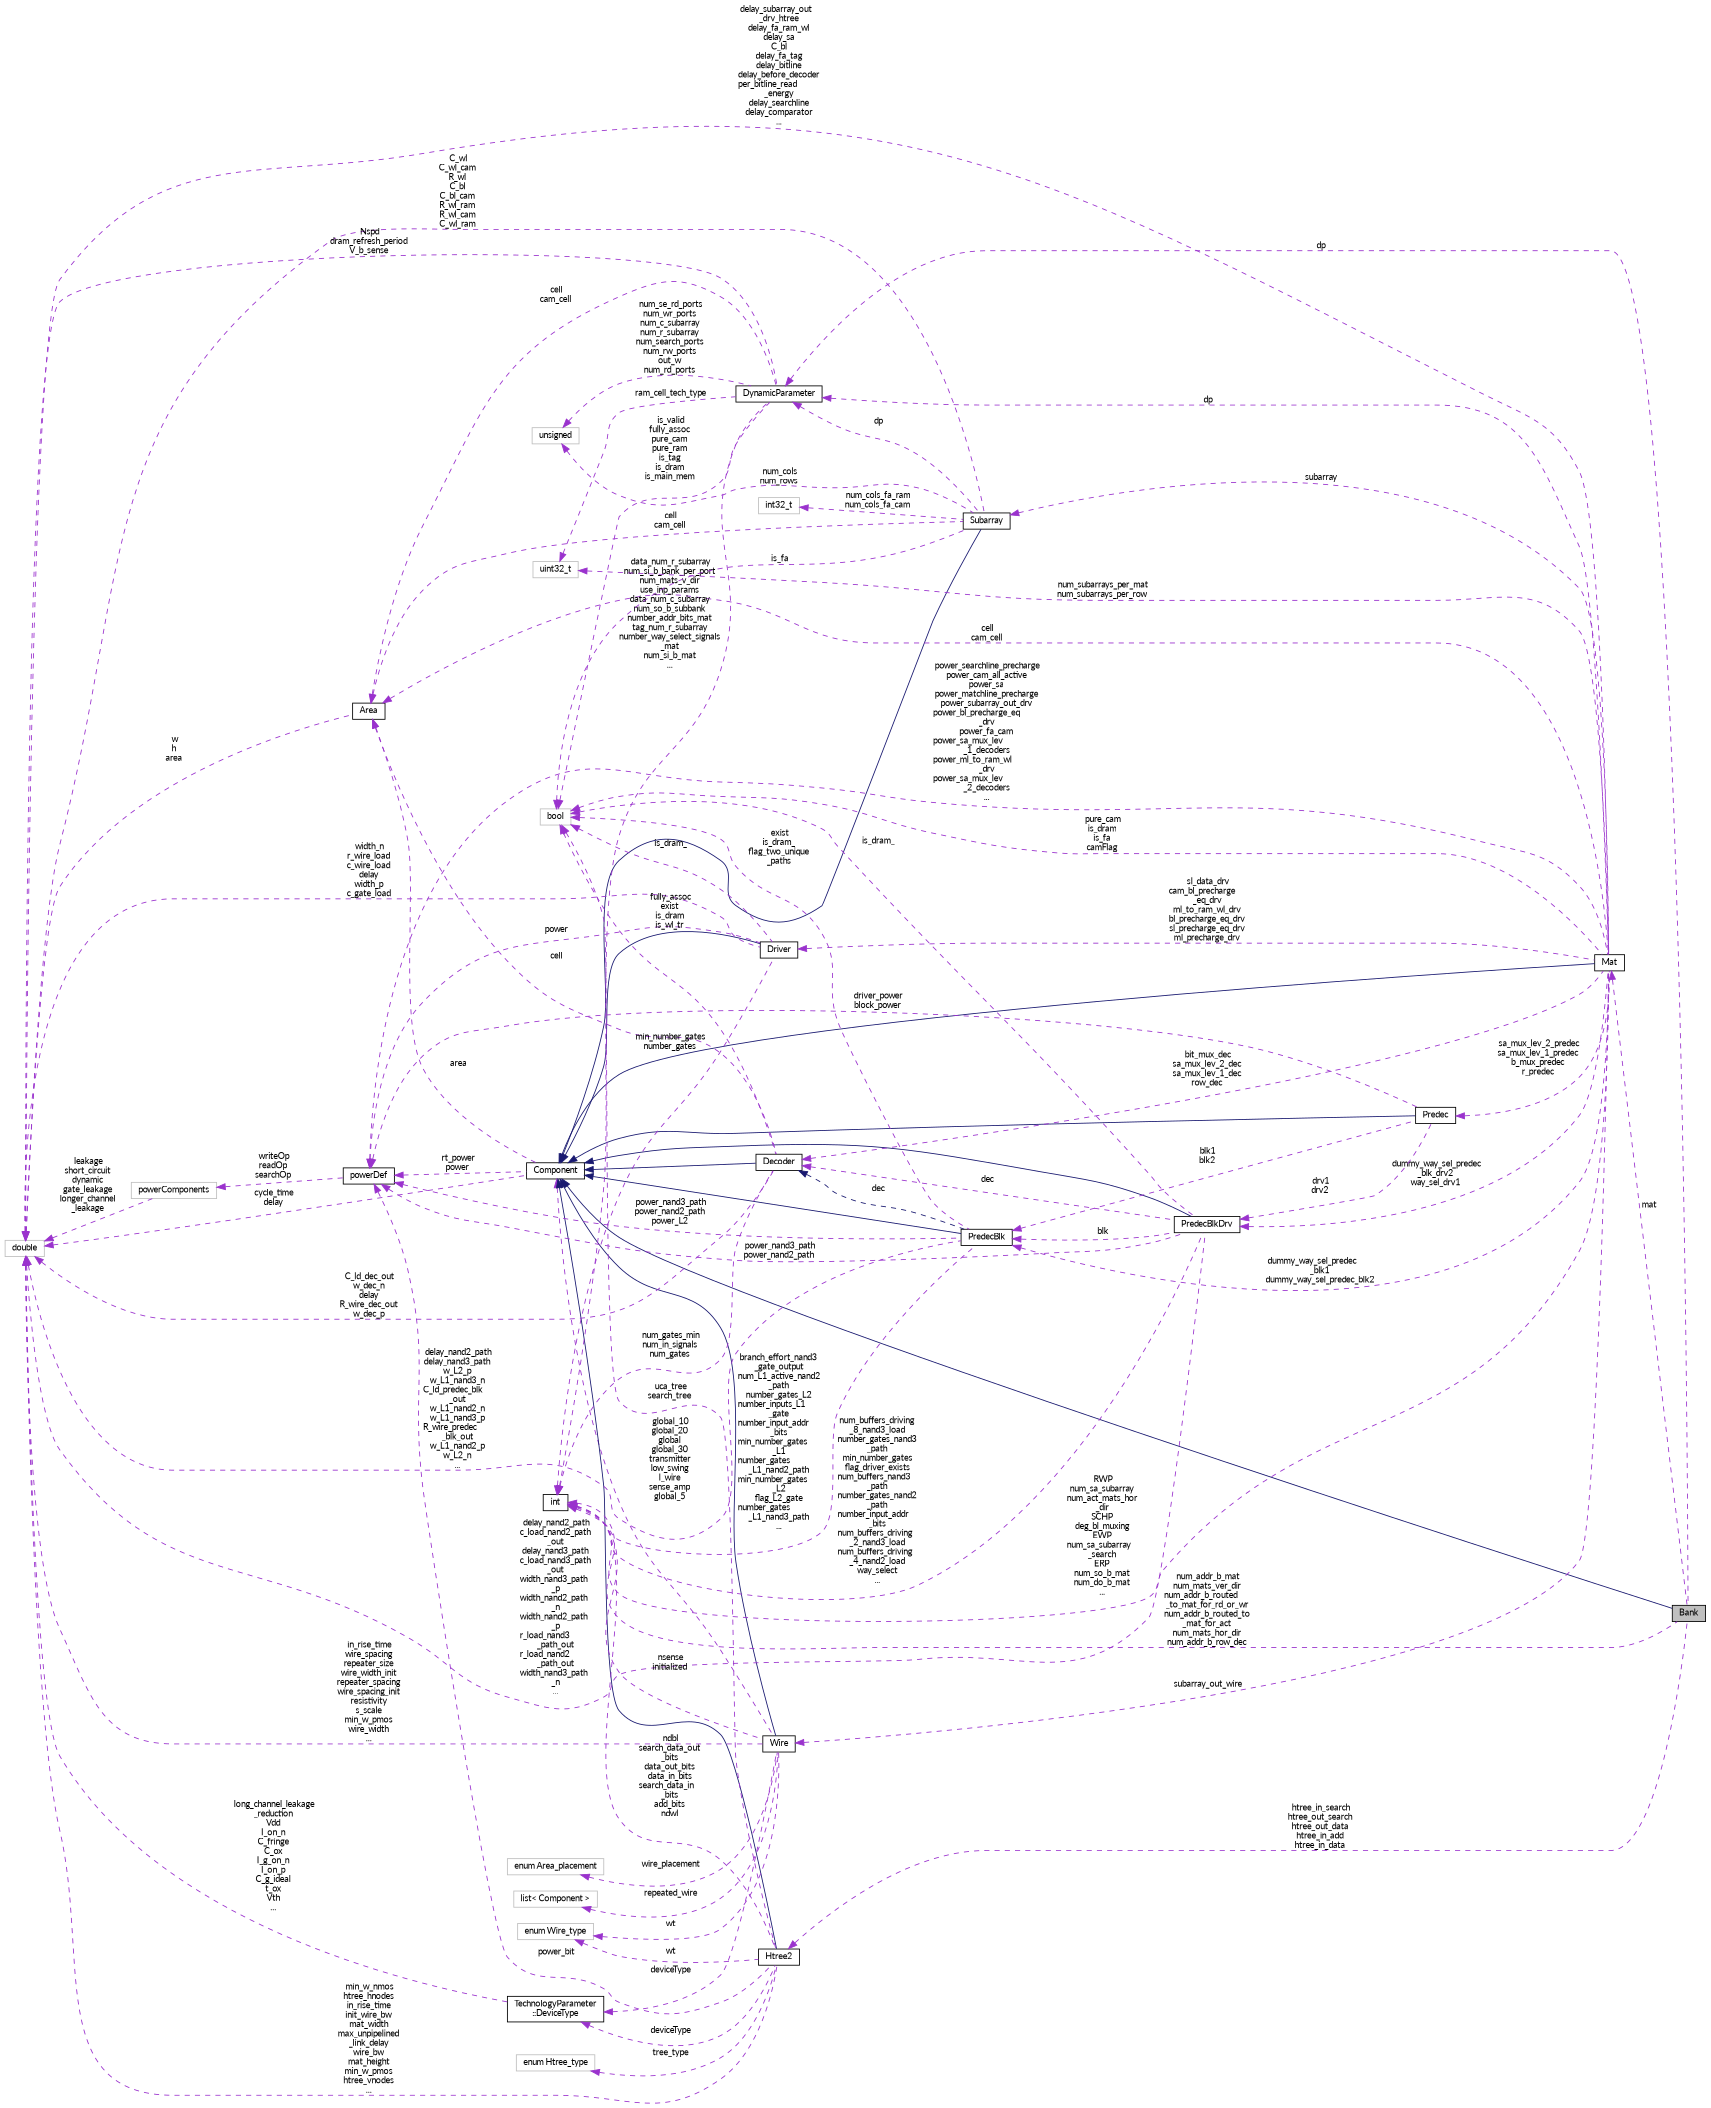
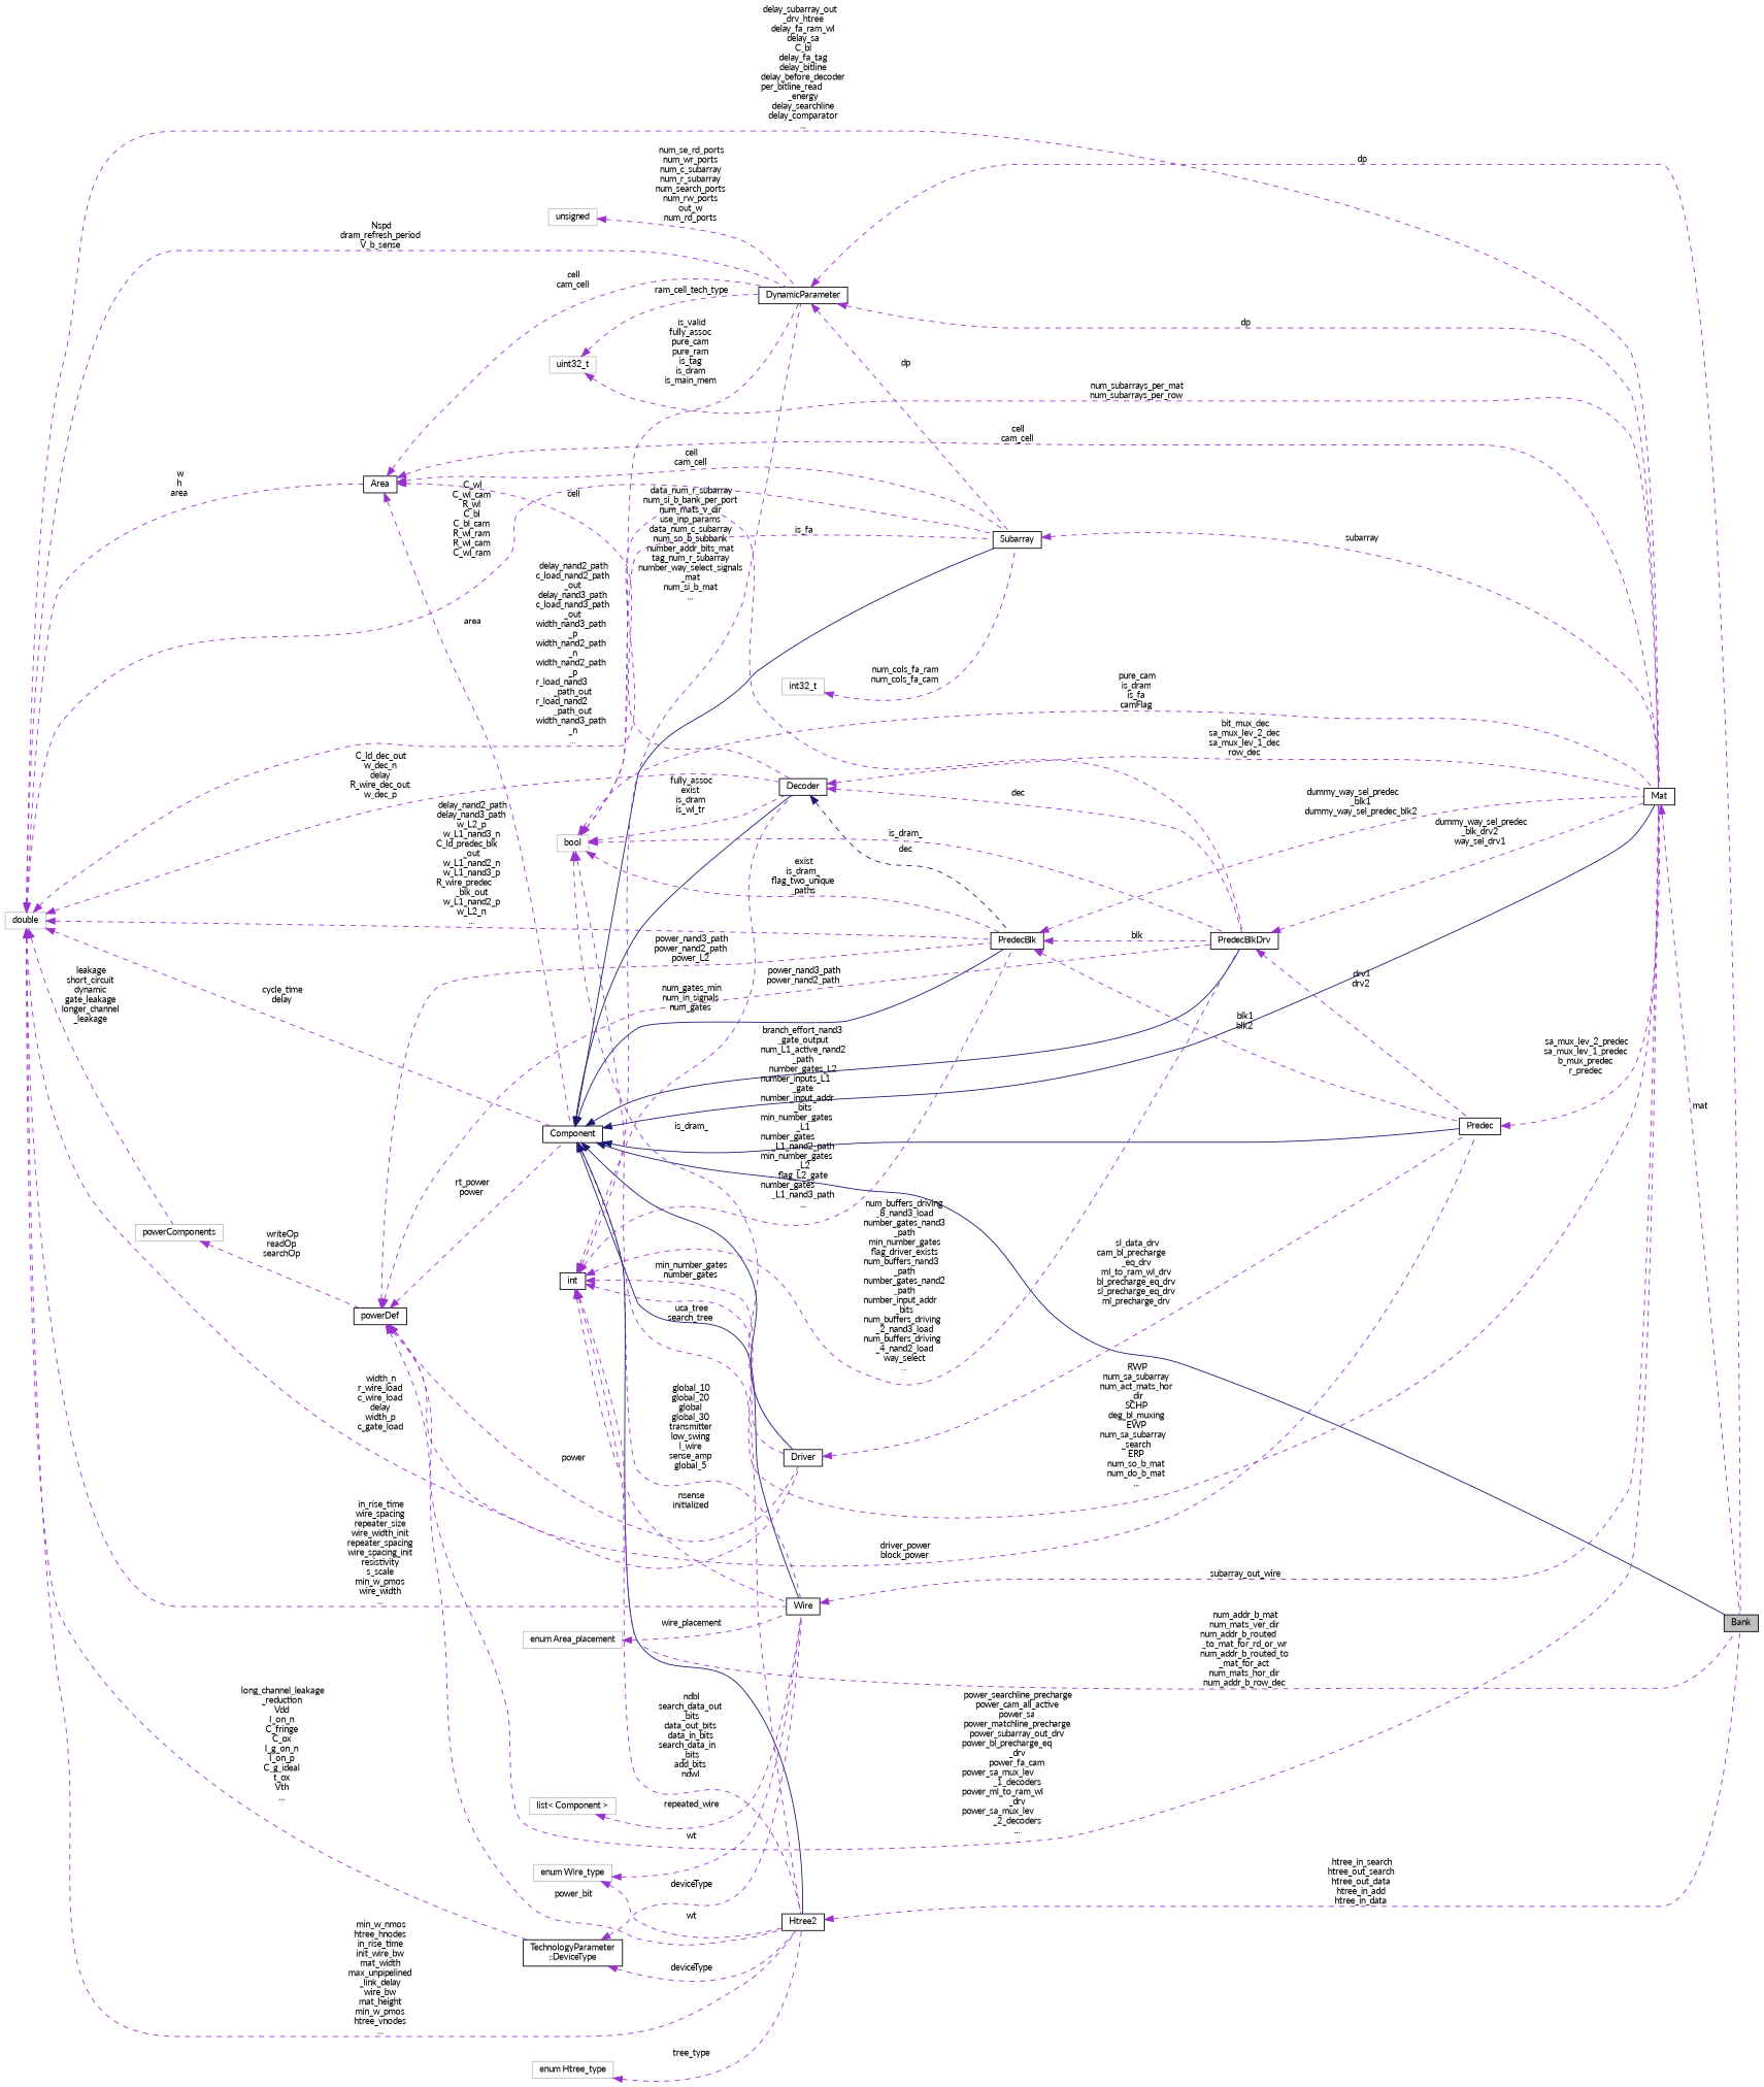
  digraph {
    fontname=Lato
    rankdir=LR
    node [color=black fontname=Lato fontsize=10 shape=record]
    edge [color=darkorchid3 dir=back fontname=Lato fontsize=10 labelfontname=FreeSans labelfontsize=10 style=dashed]
    n1 [fillcolor=grey75 fontcolor=black height=0.2 label=Bank style=filled width=0.4]
    n2 [height=0.2 label=Component width=0.4]
    n3 [height=0.2 label=Mat width=0.4]
    n4 [height=0.2 label=Driver width=0.4]
    n5 [height=0.2 label=Subarray width=0.4]
    n6 [height=0.2 label=Wire width=0.4]
    n7 [height=0.2 label=Decoder width=0.4]
    n8 [height=0.2 label=PredecBlk width=0.4]
    n9 [height=0.2 label=Predec width=0.4]
    n10 [height=0.2 label=PredecBlkDrv width=0.4]
    n11 [height=0.2 label=Htree2 width=0.4]
    n12 [color=grey75 height=0.2 label=double width=0.4]
    n13 [color=grey75 height=0.2 label=powerComponents width=0.4]
    n14 [height=0.2 label=Area width=0.4]
    n15 [height=0.2 label=DynamicParameter width=0.4]
    n16 [height=0.2 label="TechnologyParameter\l::DeviceType" width=0.4]
    n17 [height=0.2 label=powerDef width=0.4]
    n18 [height=0.2 label=int width=0.4]
    n19 [color=grey75 height=0.2 label=uint32_t width=0.4]
    n20 [color=grey75 height=0.2 label=bool width=0.4]
    n21 [color=grey75 height=0.2 label=unsigned width=0.4]
    n22 [color=grey75 height=0.2 label=int32_t width=0.4]
    n23 [color=grey75 height=0.2 label="list\< Component \>" width=0.4]
    n24 [color=grey75 height=0.2 label="enum Wire_type" width=0.4]
    n25 [color=grey75 height=0.2 label="enum Area_placement" width=0.4]
    n26 [color=grey75 height=0.2 label="enum Htree_type" width=0.4]
    n2 -> n1 [color=midnightblue style=solid]
    n2 -> n3 [color=midnightblue style=solid]
    n2 -> n4 [color=midnightblue style=solid]
    n2 -> n5 [color=midnightblue style=solid]
    n2 -> n6 [color=midnightblue style=solid]
    n2 -> n6 [label=" global_10\nglobal_20\nglobal\nglobal_30\ntransmitter\nlow_swing\nl_wire\nsense_amp\nglobal_5"]
    n2 -> n7 [color=midnightblue style=solid]
    n2 -> n8 [color=midnightblue style=solid]
    n2 -> n9 [color=midnightblue style=solid]
    n2 -> n10 [color=midnightblue style=solid]
    n2 -> n11 [color=midnightblue style=solid]
    n3 -> n1 [label=" mat"]
-   n4 -> n3 [label=" sl_data_drv\ncam_bl_precharge\l_eq_drv\nml_to_ram_wl_drv\nbl_precharge_eq_drv\nsl_precharge_eq_drv\nml_precharge_drv"]
+   n4 -> n9 [label=" sl_data_drv\ncam_bl_precharge\l_eq_drv\nml_to_ram_wl_drv\nbl_precharge_eq_drv\nsl_precharge_eq_drv\nml_precharge_drv"]
    n5 -> n3 [label=" subarray"]
    n6 -> n3 [label=" subarray_out_wire"]
    n7 -> n3 [label=" bit_mux_dec\nsa_mux_lev_2_dec\nsa_mux_lev_1_dec\nrow_dec"]
    n7 -> n8 [color=midnightblue label=" dec"]
    n7 -> n10 [label=" dec"]
    n8 -> n3 [label=" dummy_way_sel_predec\l_blk1\ndummy_way_sel_predec_blk2"]
    n8 -> n9 [label=" blk1\nblk2"]
    n8 -> n10 [label=" blk"]
    n9 -> n3 [label=" sa_mux_lev_2_predec\nsa_mux_lev_1_predec\nb_mux_predec\nr_predec"]
    n10 -> n3 [label=" dummy_way_sel_predec\l_blk_drv2\nway_sel_drv1"]
    n10 -> n9 [label=" drv1\ndrv2"]
    n11 -> n1 [label=" htree_in_search\nhtree_out_search\nhtree_out_data\nhtree_in_add\nhtree_in_data"]
    n12 -> n2 [label=" cycle_time\ndelay"]
    n12 -> n3 [label=" delay_subarray_out\l_drv_htree\ndelay_fa_ram_wl\ndelay_sa\nC_bl\ndelay_fa_tag\ndelay_bitline\ndelay_before_decoder\nper_bitline_read\l_energy\ndelay_searchline\ndelay_comparator\n..."]
    n12 -> n4 [label=" width_n\nr_wire_load\nc_wire_load\ndelay\nwidth_p\nc_gate_load"]
    n12 -> n5 [label=" C_wl\nC_wl_cam\nR_wl\nC_bl\nC_bl_cam\nR_wl_ram\nR_wl_cam\nC_wl_ram"]
    n12 -> n6 [label=" in_rise_time\nwire_spacing\nrepeater_size\nwire_width_init\nrepeater_spacing\nwire_spacing_init\nresistivity\ns_scale\nmin_w_pmos\nwire_width\n..."]
    n12 -> n7 [label=" C_ld_dec_out\nw_dec_n\ndelay\nR_wire_dec_out\nw_dec_p"]
    n12 -> n8 [label=" delay_nand2_path\ndelay_nand3_path\nw_L2_p\nw_L1_nand3_n\nC_ld_predec_blk\l_out\nw_L1_nand2_n\nw_L1_nand3_p\nR_wire_predec\l_blk_out\nw_L1_nand2_p\nw_L2_n\n..."]
    n12 -> n10 [label=" delay_nand2_path\nc_load_nand2_path\l_out\ndelay_nand3_path\nc_load_nand3_path\l_out\nwidth_nand3_path\l_p\nwidth_nand2_path\l_n\nwidth_nand2_path\l_p\nr_load_nand3\l_path_out\nr_load_nand2\l_path_out\nwidth_nand3_path\l_n\n..."]
    n12 -> n11 [label=" min_w_nmos\nhtree_hnodes\nin_rise_time\ninit_wire_bw\nmat_width\nmax_unpipelined\l_link_delay\nwire_bw\nmat_height\nmin_w_pmos\nhtree_vnodes\n..."]
    n12 -> n13 [label=" leakage\nshort_circuit\ndynamic\ngate_leakage\nlonger_channel\l_leakage"]
    n12 -> n14 [label=" w\nh\narea"]
    n12 -> n15 [label=" Nspd\ndram_refresh_period\nV_b_sense"]
    n12 -> n16 [label=" long_channel_leakage\l_reduction\nVdd\nI_on_n\nC_fringe\nC_ox\nI_g_on_n\nI_on_p\nC_g_ideal\nt_ox\nVth\n..."]
    n13 -> n17 [label=" writeOp\nreadOp\nsearchOp"]
    n14 -> n2 [label=" area"]
    n14 -> n3 [label=" cell\ncam_cell"]
    n14 -> n5 [label=" cell\ncam_cell"]
    n14 -> n7 [label=" cell"]
    n14 -> n15 [label=" cell\ncam_cell"]
    n15 -> n1 [label=" dp"]
    n15 -> n3 [label=" dp"]
    n15 -> n5 [label=" dp"]
    n16 -> n6 [label=" deviceType"]
    n16 -> n11 [label=" deviceType"]
    n17 -> n2 [label=" rt_power\npower"]
    n17 -> n3 [label=" power_searchline_precharge\npower_cam_all_active\npower_sa\npower_matchline_precharge\npower_subarray_out_drv\npower_bl_precharge_eq\l_drv\npower_fa_cam\npower_sa_mux_lev\l_1_decoders\npower_ml_to_ram_wl\l_drv\npower_sa_mux_lev\l_2_decoders\n..."]
    n17 -> n4 [label=" power"]
    n17 -> n8 [label=" power_nand3_path\npower_nand2_path\npower_L2"]
    n17 -> n9 [label=" driver_power\nblock_power"]
    n17 -> n10 [label=" power_nand3_path\npower_nand2_path"]
    n17 -> n11 [label=" power_bit"]
    n18 -> n1 [label=" num_addr_b_mat\nnum_mats_ver_dir\nnum_addr_b_routed\l_to_mat_for_rd_or_wr\nnum_addr_b_routed_to\l_mat_for_act\nnum_mats_hor_dir\nnum_addr_b_row_dec"]
    n18 -> n3 [label=" RWP\nnum_sa_subarray\nnum_act_mats_hor\l_dir\nSCHP\ndeg_bl_muxing\nEWP\nnum_sa_subarray\l_search\nERP\nnum_so_b_mat\nnum_do_b_mat\n..."]
    n18 -> n4 [label=" min_number_gates\nnumber_gates"]
    n18 -> n6 [label=" nsense\ninitialized"]
    n18 -> n7 [label=" num_gates_min\nnum_in_signals\nnum_gates"]
    n18 -> n8 [label=" branch_effort_nand3\l_gate_output\nnum_L1_active_nand2\l_path\nnumber_gates_L2\nnumber_inputs_L1\l_gate\nnumber_input_addr\l_bits\nmin_number_gates\l_L1\nnumber_gates\l_L1_nand2_path\nmin_number_gates\l_L2\nflag_L2_gate\nnumber_gates\l_L1_nand3_path\n..."]
    n18 -> n10 [label=" num_buffers_driving\l_8_nand3_load\nnumber_gates_nand3\l_path\nmin_number_gates\nflag_driver_exists\nnum_buffers_nand3\l_path\nnumber_gates_nand2\l_path\nnumber_input_addr\l_bits\nnum_buffers_driving\l_2_nand3_load\nnum_buffers_driving\l_4_nand2_load\nway_select\n..."]
    n18 -> n11 [label=" ndbl\nsearch_data_out\l_bits\ndata_out_bits\ndata_in_bits\nsearch_data_in\l_bits\nadd_bits\nndwl"]
    n18 -> n15 [label=" data_num_r_subarray\nnum_si_b_bank_per_port\nnum_mats_v_dir\nuse_inp_params\ndata_num_c_subarray\nnum_so_b_subbank\nnumber_addr_bits_mat\ntag_num_r_subarray\nnumber_way_select_signals\l_mat\nnum_si_b_mat\n..."]
    n19 -> n3 [label=" num_subarrays_per_mat\nnum_subarrays_per_row"]
    n19 -> n15 [label=" ram_cell_tech_type"]
    n20 -> n3 [label=" pure_cam\nis_dram\nis_fa\ncamFlag"]
    n20 -> n4 [label=" is_dram_"]
    n20 -> n5 [label=" is_fa"]
    n20 -> n7 [label=" fully_assoc\nexist\nis_dram\nis_wl_tr"]
    n20 -> n8 [label=" exist\nis_dram_\nflag_two_unique\l_paths"]
    n20 -> n10 [label=" is_dram_"]
    n20 -> n11 [label=" uca_tree\nsearch_tree"]
    n20 -> n15 [label=" is_valid\nfully_assoc\npure_cam\npure_ram\nis_tag\nis_dram\nis_main_mem"]
-   n21 -> n5 [label=" num_cols\nnum_rows"]
    n21 -> n15 [label=" num_se_rd_ports\nnum_wr_ports\nnum_c_subarray\nnum_r_subarray\nnum_search_ports\nnum_rw_ports\nout_w\nnum_rd_ports"]
    n22 -> n5 [label=" num_cols_fa_ram\nnum_cols_fa_cam"]
    n23 -> n6 [label=" repeated_wire"]
    n24 -> n6 [label=" wt"]
    n24 -> n11 [label=" wt"]
    n25 -> n6 [label=" wire_placement"]
    n26 -> n11 [label=" tree_type"]
  }
